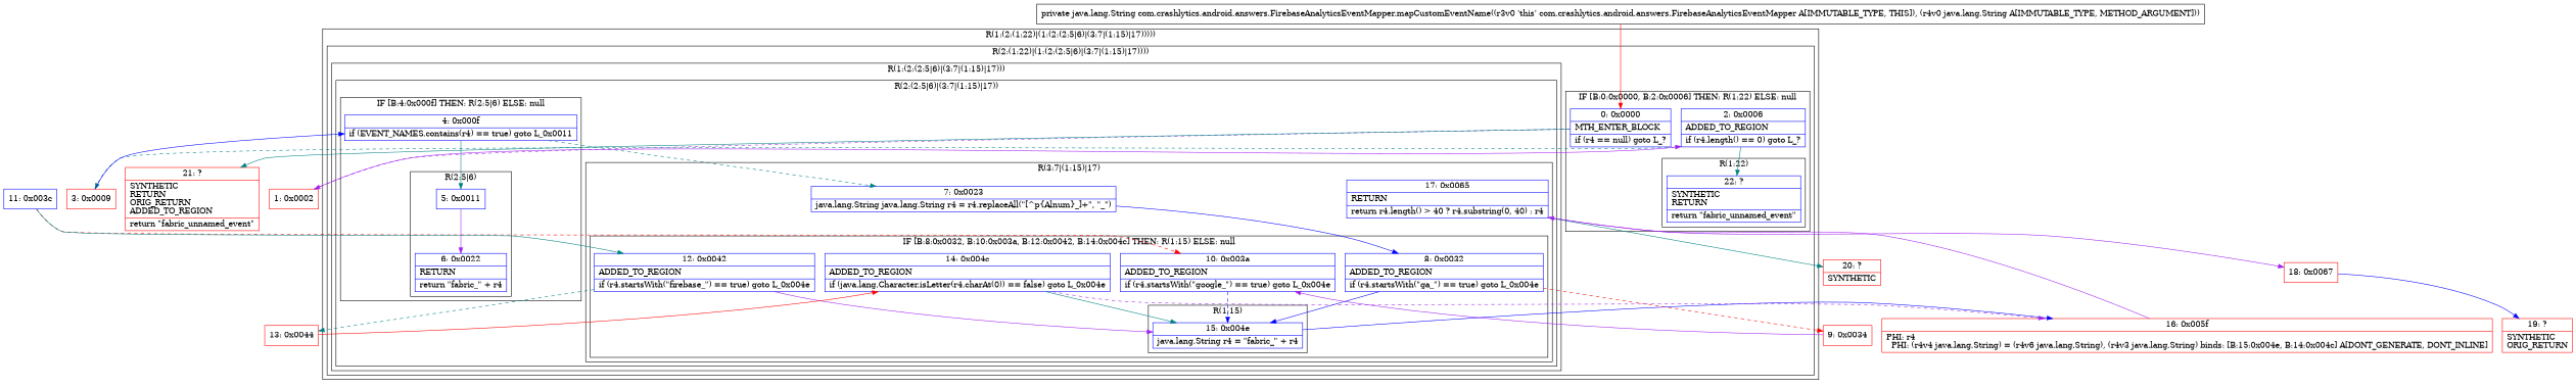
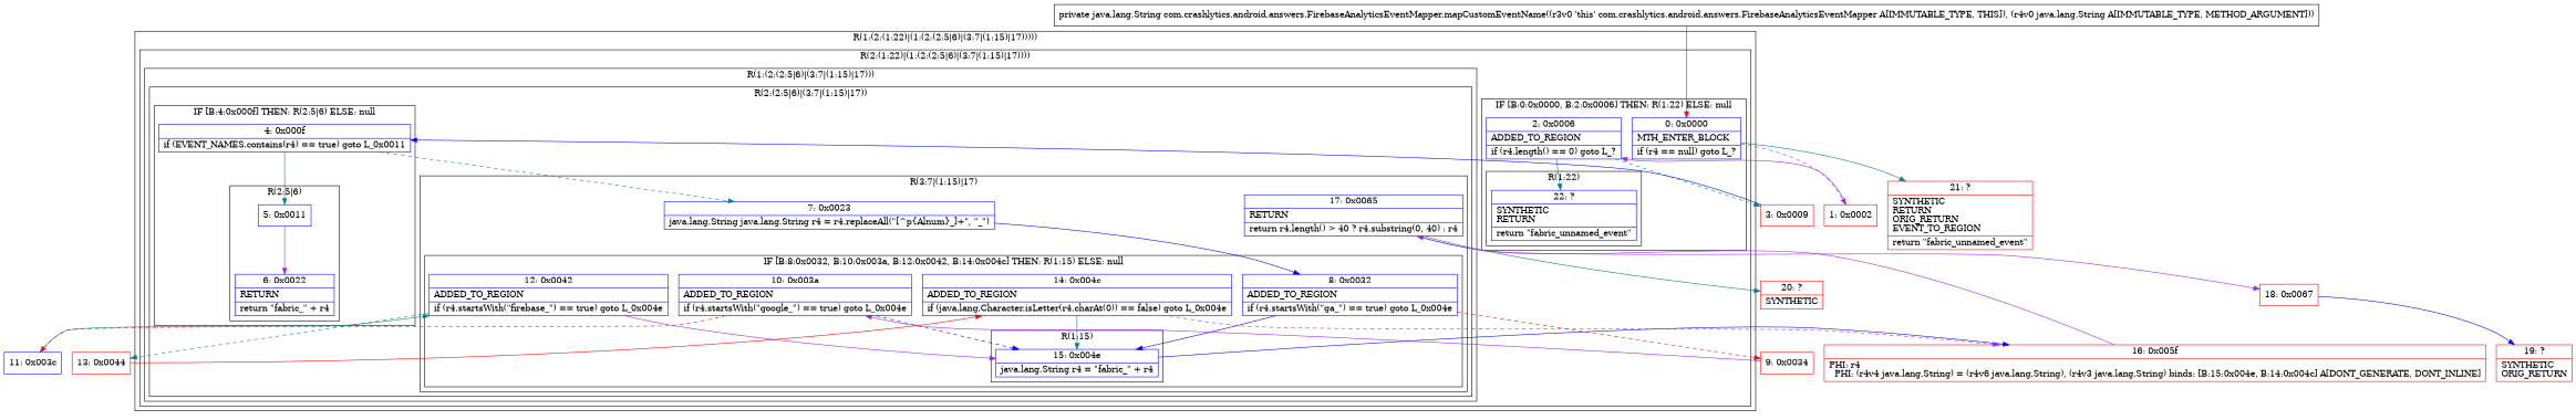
  digraph {
    node [color=blue shape=record]
    edge [color=teal]
    n1 [label="{22\:\ ?|SYNTHETIC\lRETURN\l|return \"fabric_unnamed_event\"\l}"]
    n2 [label="{0\:\ 0x0000|MTH_ENTER_BLOCK\l|if (r4 == null) goto L_?\l}"]
    n3 [label="{2\:\ 0x0006|ADDED_TO_REGION\l|if (r4.length() == 0) goto L_?\l}"]
    n4 [label="{5\:\ 0x0011}"]
    n5 [label="{6\:\ 0x0022|RETURN\l|return \"fabric_\" + r4\l}"]
    n6 [label="{4\:\ 0x000f|if (EVENT_NAMES.contains(r4) == true) goto L_0x0011\l}"]
    n7 [label="{15\:\ 0x004e|java.lang.String r4 = \"fabric_\" + r4\l}"]
    n8 [label="{8\:\ 0x0032|ADDED_TO_REGION\l|if (r4.startsWith(\"ga_\") == true) goto L_0x004e\l}"]
    n9 [label="{10\:\ 0x003a|ADDED_TO_REGION\l|if (r4.startsWith(\"google_\") == true) goto L_0x004e\l}"]
    n10 [label="{12\:\ 0x0042|ADDED_TO_REGION\l|if (r4.startsWith(\"firebase_\") == true) goto L_0x004e\l}"]
    n11 [label="{14\:\ 0x004c|ADDED_TO_REGION\l|if (java.lang.Character.isLetter(r4.charAt(0)) == false) goto L_0x004e\l}"]
    n12 [label="{7\:\ 0x0023|java.lang.String java.lang.String r4 = r4.replaceAll(\"[^p\{Alnum\}_]+\", \"_\")\l}"]
    n13 [label="{17\:\ 0x0065|RETURN\l|return r4.length() \> 40 ? r4.substring(0, 40) : r4\l}"]
    n14 [color=red label="{1\:\ 0x0002}"]
-   n15 [color=red label="{21\:\ ?|SYNTHETIC\lRETURN\lORIG_RETURN\lADDED_TO_REGION\l|return \"fabric_unnamed_event\"\l}"]
+   n15 [color=red label="{21\:\ ?|SYNTHETIC\lRETURN\lORIG_RETURN\lEVENT_TO_REGION\l|return \"fabric_unnamed_event\"\l}"]
    n16 [color=red label="{3\:\ 0x0009}"]
    n17 [color=red label="{16\:\ 0x005f|PHI: r4 \l  PHI: (r4v4 java.lang.String) = (r4v6 java.lang.String), (r4v3 java.lang.String) binds: [B:15:0x004e, B:14:0x004c] A[DONT_GENERATE, DONT_INLINE]\l}"]
    n18 [color=red label="{9\:\ 0x0034}"]
    n19 [label="{11\:\ 0x003c}"]
    n20 [color=red label="{13\:\ 0x0044}"]
    n21 [color=red label="{18\:\ 0x0067}"]
    n22 [color=red label="{20\:\ ?|SYNTHETIC\l}"]
    n23 [color=red label="{19\:\ ?|SYNTHETIC\lORIG_RETURN\l}"]
    n24 [label="{private java.lang.String com.crashlytics.android.answers.FirebaseAnalyticsEventMapper.mapCustomEventName((r3v0 'this' com.crashlytics.android.answers.FirebaseAnalyticsEventMapper A[IMMUTABLE_TYPE, THIS]), (r4v0 java.lang.String A[IMMUTABLE_TYPE, METHOD_ARGUMENT])) }" color=""]
    subgraph cluster_1 {
      label="R(1:(2:(1:22)|(1:(2:(2:5|6)|(3:7|(1:15)|17)))))"
      subgraph cluster_2 {
        label="R(2:(1:22)|(1:(2:(2:5|6)|(3:7|(1:15)|17))))"
        subgraph cluster_3 {
          label="IF [B:0:0x0000, B:2:0x0006] THEN: R(1:22) ELSE: null"
          n2
          n3
          subgraph cluster_4 {
            label="R(1:22)"
            n1
          }
        }
        subgraph cluster_5 {
          label="R(1:(2:(2:5|6)|(3:7|(1:15)|17)))"
          subgraph cluster_6 {
            label="R(2:(2:5|6)|(3:7|(1:15)|17))"
            subgraph cluster_7 {
              label="IF [B:4:0x000f] THEN: R(2:5|6) ELSE: null"
              n6
              subgraph cluster_8 {
                label="R(2:5|6)"
                n4
                n5
              }
            }
            subgraph cluster_9 {
              label="R(3:7|(1:15)|17)"
              n12
              n13
              subgraph cluster_10 {
                label="IF [B:8:0x0032, B:10:0x003a, B:12:0x0042, B:14:0x004c] THEN: R(1:15) ELSE: null"
                n8
                n9
                n10
                n11
                subgraph cluster_11 {
                  label="R(1:15)"
                  n7
                }
              }
            }
          }
        }
      }
    }
    n2 -> n14 [color=purple style=dashed]
    n2 -> n15
    n3 -> n1
    n3 -> n16 [style=dashed]
    n4 -> n5 [color=purple]
    n6 -> n4
    n6 -> n12 [style=dashed]
    n7 -> n17 [color=blue]
    n8 -> n7 [color=blue]
    n8 -> n18 [color=red style=dashed]
    n9 -> n7 [color=blue style=dashed]
-   n19 -> n9 [color=red style=dashed]
+   n9 -> n19 [color=red style=dashed]
    n10 -> n7 [color=purple]
    n10 -> n20 [style=dashed]
    n11 -> n7
    n11 -> n17 [color=purple style=dashed]
    n12 -> n8 [color=blue]
    n13 -> n21 [color=purple]
    n13 -> n22
    n14 -> n3 [color=purple]
    n16 -> n6 [color=blue]
    n17 -> n13 [color=purple]
    n18 -> n9 [color=purple]
    n19 -> n10
    n20 -> n11 [color=red]
    n21 -> n23 [color=blue]
    n24 -> n2 [color=red]
  }
